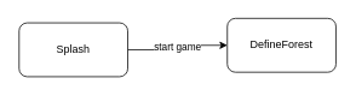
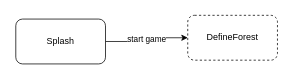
  <mxCell id="0" />
  <mxCell id="1" parent="0" />
- <mxCell id="2" value="DefineForest" style="rounded=1;whiteSpace=wrap;html=1;" vertex="1" parent="1"><mxGeometry x="250" y="20" width="120" height="60" as="geometry" /></mxCell>
+ <mxCell id="2" value="DefineForest" style="rounded=1;whiteSpace=wrap;html=1;dashed=1;" vertex="1" parent="1"><mxGeometry x="250" y="20" width="120" height="60" as="geometry" /></mxCell>
  <mxCell id="3" value="start game" style="edgeStyle=orthogonalEdgeStyle;rounded=0;orthogonalLoop=1;jettySize=auto;html=1;entryX=0;entryY=0.5;entryDx=0;entryDy=0;" edge="1" parent="1" source="4" target="2"><mxGeometry relative="1" as="geometry" /></mxCell>
  <mxCell id="4" value="Splash" style="rounded=1;whiteSpace=wrap;html=1;" vertex="1" parent="1"><mxGeometry x="20" y="25" width="120" height="60" as="geometry" /></mxCell>
